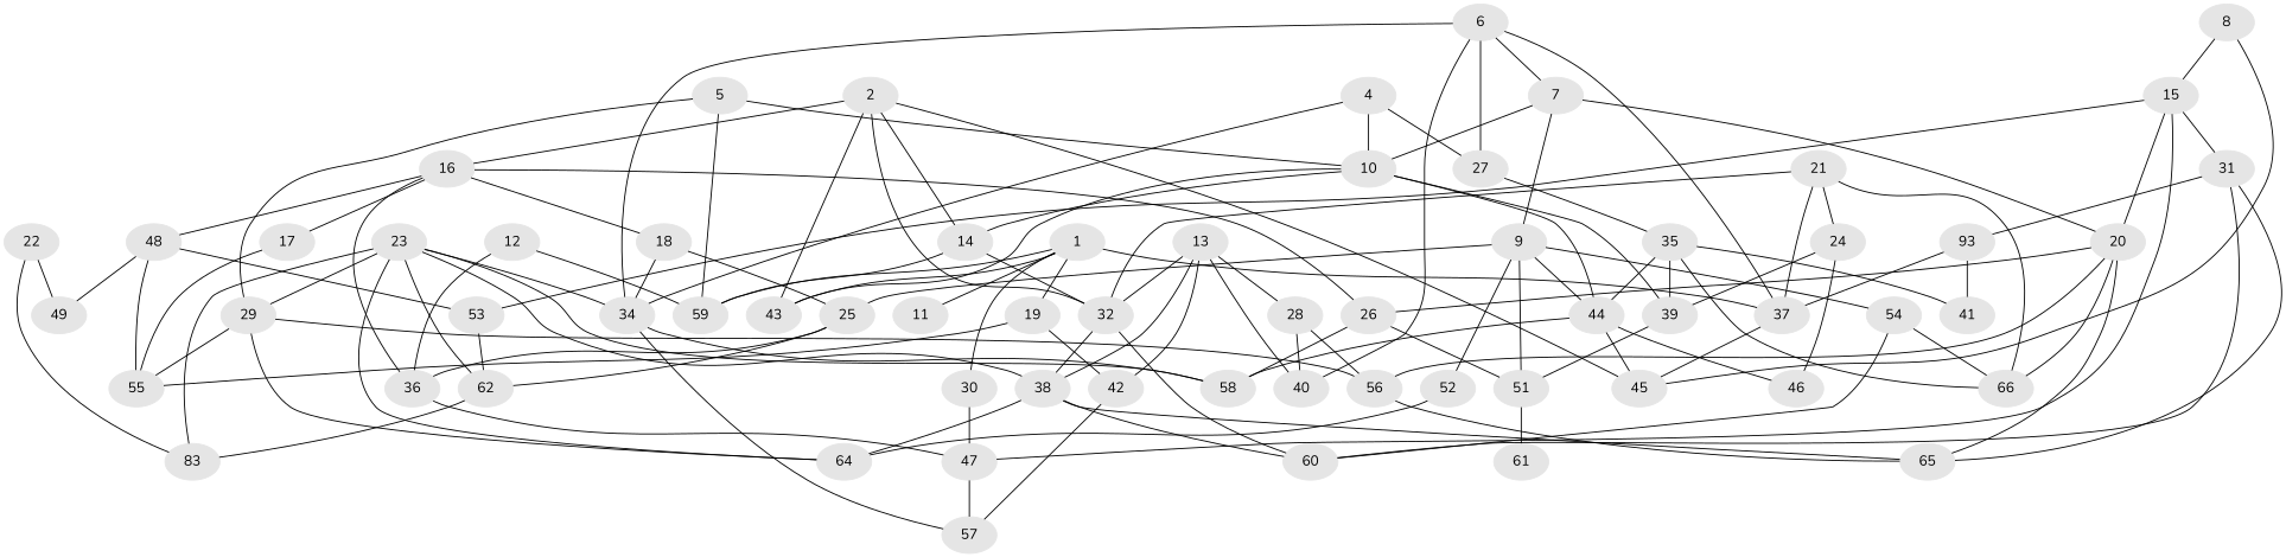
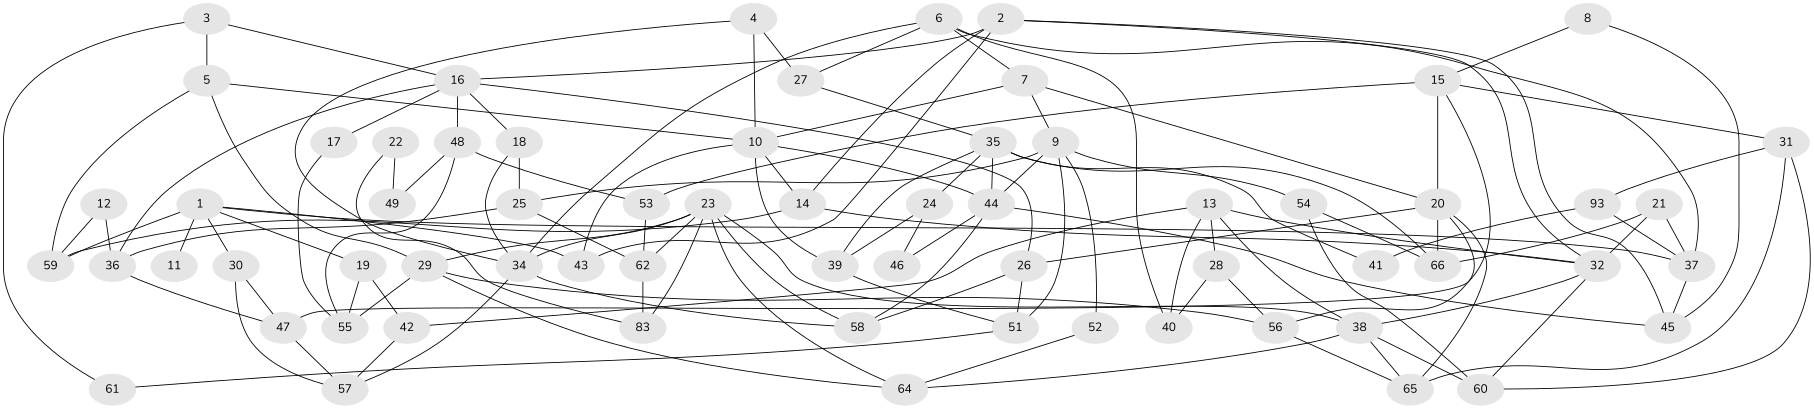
  graph {
    fontname=Nunito
    node [color=gray90 fontname=Nunito style=filled]
    edge [fontname=Nunito]
    1
    11
    19
    30
    37
    43
    59
    42
    55
    47
    57
    45
    2
    14
    16
    32
    36
    17
    18
    26
    48
    38
    60
+   3
    5
    61
    10
    29
    4
    27
    34
    44
    39
    35
    58
    56
    64
    6
    7
    40
    9
    20
    25
    51
    52
    54
    65
    66
    8
    15
    31
    53
    62
    46
    12
    13
    28
    n58 [label=93]
    49
    21
    24
    22
    n63 [label=83]
    23
    41
    1 -- 11
    1 -- 19
    1 -- 30
    1 -- 37
    1 -- 43
    1 -- 59
    19 -- 42
    19 -- 55
    30 -- 47
+   30 -- 57
    37 -- 45
    42 -- 57
    47 -- 57
    2 -- 43
    2 -- 45
    2 -- 14
    2 -- 16
    2 -- 32
    14 -- 59
    14 -- 32
    16 -- 36
    16 -- 17
    16 -- 18
    16 -- 26
    16 -- 48
    32 -- 38
    32 -- 60
    36 -- 47
    17 -- 55
    18 -- 34
    18 -- 25
    26 -- 58
    26 -- 51
    48 -- 55
    48 -- 53
    48 -- 49
    38 -- 60
    38 -- 64
    38 -- 65
+   3 -- 16
+   3 -- 5
+   3 -- 61
    5 -- 59
    5 -- 10
    5 -- 29
    10 -- 43
    10 -- 14
    10 -- 44
    10 -- 39
    29 -- 55
    29 -- 56
    29 -- 64
    4 -- 10
    4 -- 27
    4 -- 34
    27 -- 35
    34 -- 57
    34 -- 58
    44 -- 45
    44 -- 58
    44 -- 46
    39 -- 51
    35 -- 44
    35 -- 39
    35 -- 66
    35 -- 41
    56 -- 65
    6 -- 37
    6 -- 27
    6 -- 34
    6 -- 7
    6 -- 40
    7 -- 10
    7 -- 9
    7 -- 20
    9 -- 44
    9 -- 25
    9 -- 51
    9 -- 52
    9 -- 54
    20 -- 26
    20 -- 56
    20 -- 65
    20 -- 66
    25 -- 36
    25 -- 62
    51 -- 61
    52 -- 64
    54 -- 60
    54 -- 66
    8 -- 45
    8 -- 15
    15 -- 47
    15 -- 20
    15 -- 31
    15 -- 53
    31 -- 60
    31 -- 65
    31 -- n58
    53 -- 62
    62 -- n63
    12 -- 59
    12 -- 36
    13 -- 42
    13 -- 32
    13 -- 38
    13 -- 40
    13 -- 28
    28 -- 56
    28 -- 40
    n58 -- 37
    n58 -- 41
    21 -- 37
    21 -- 32
    21 -- 66
-   21 -- 24
+   35 -- 24
    24 -- 39
    24 -- 46
    22 -- 49
    22 -- n63
    23 -- 38
    23 -- 29
    23 -- 34
    23 -- 58
    23 -- 64
    23 -- 62
    23 -- n63
  }
